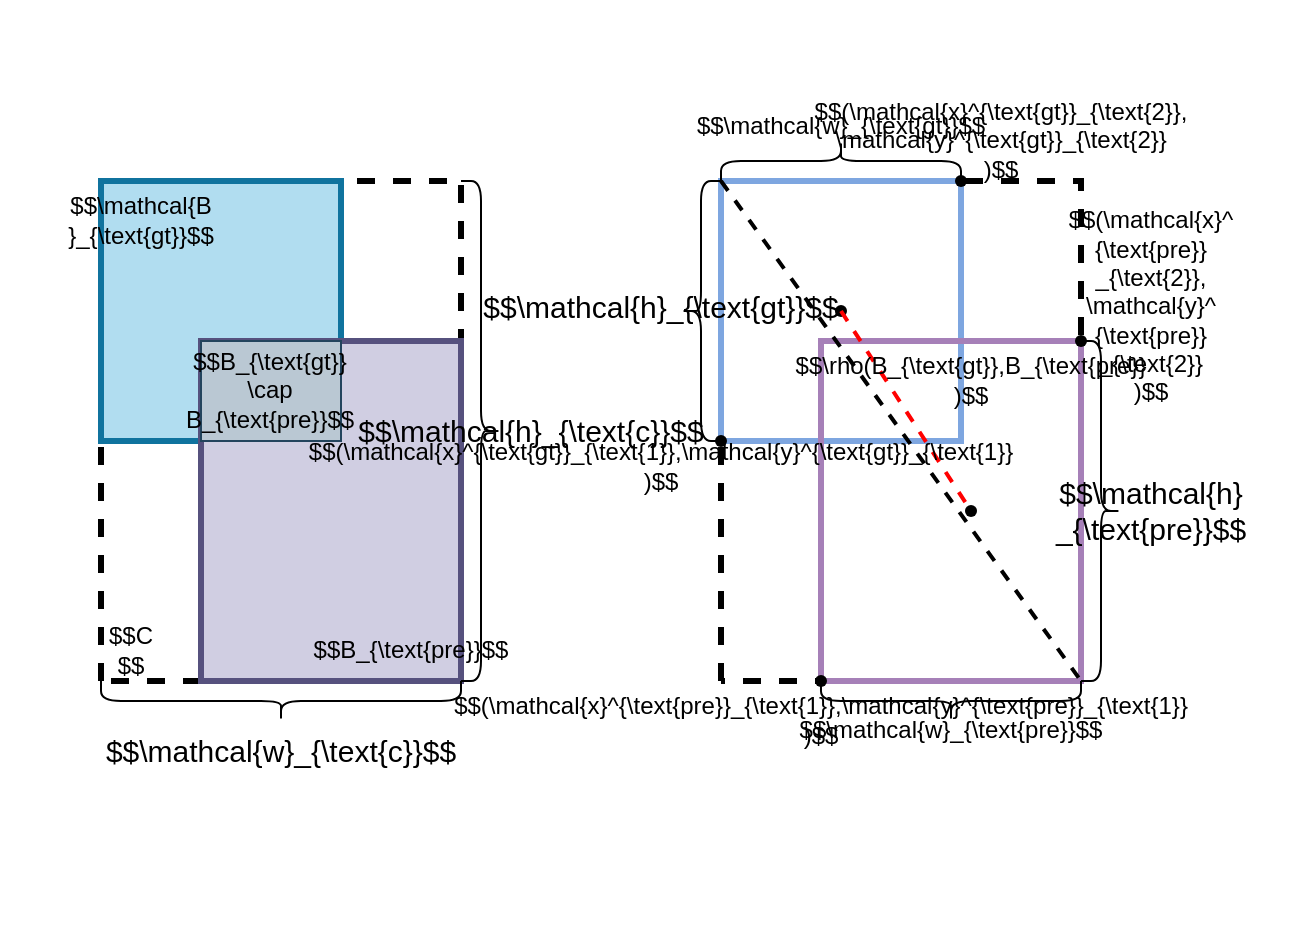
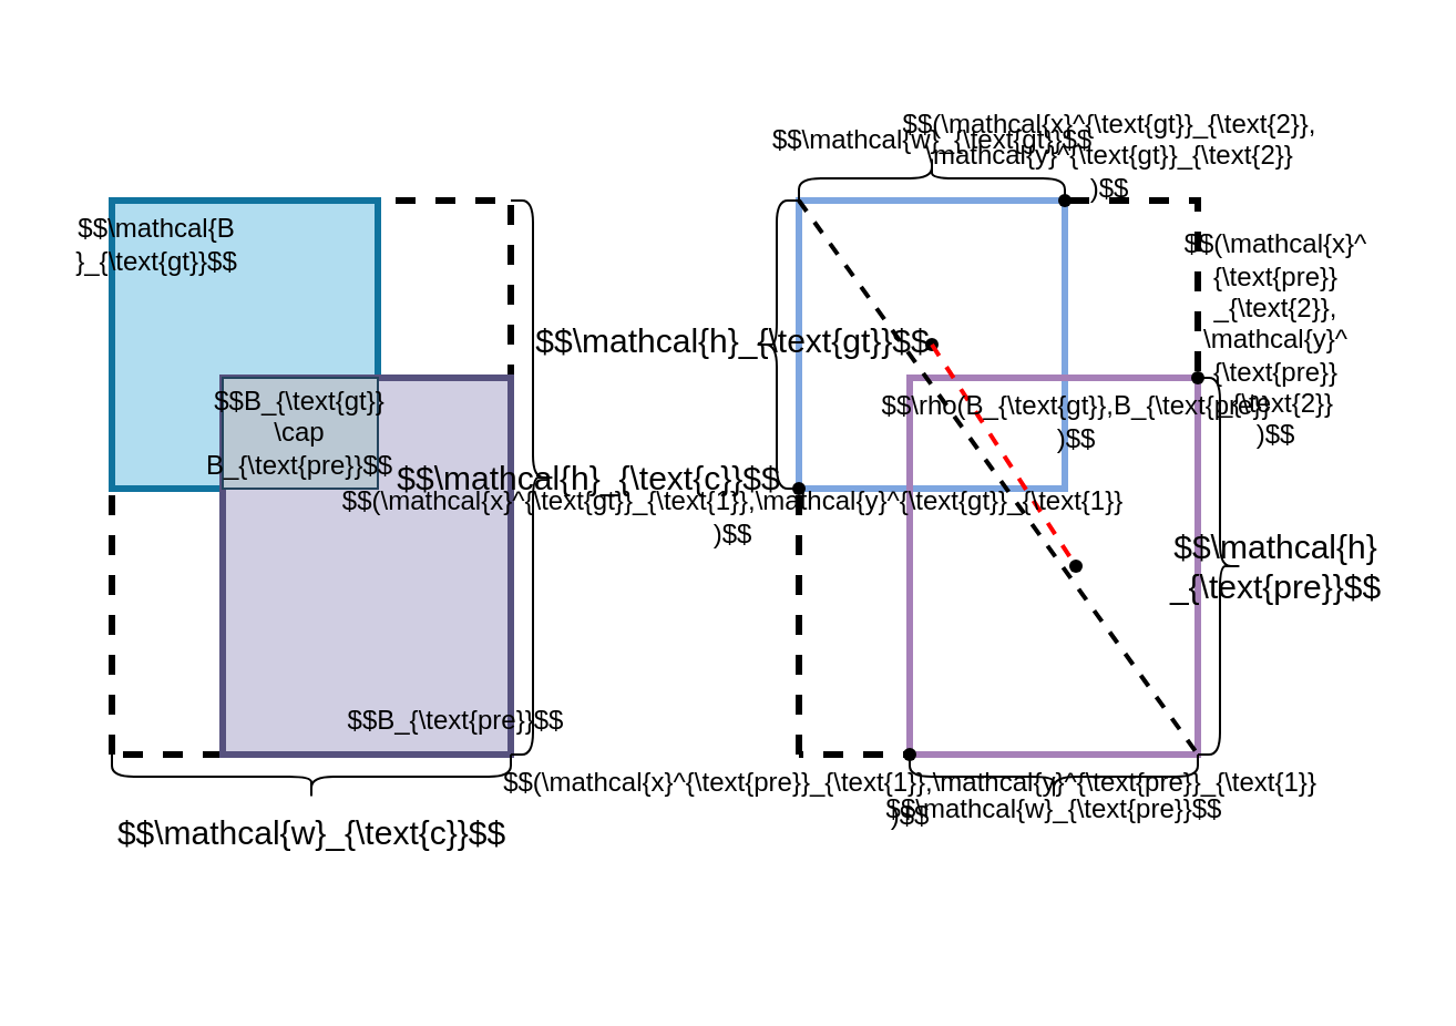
  <mxCell id="0" />
  <mxCell id="1" parent="0" />
  <mxCell id="2" value="" style="group" vertex="1" connectable="0" parent="1"><mxGeometry x="20" y="40" width="615" height="350" as="geometry" /></mxCell>
  <mxCell id="3" value="" style="group" vertex="1" connectable="0" parent="2"><mxGeometry x="20" width="595" height="350" as="geometry" /></mxCell>
  <mxCell id="4" value="" style="endArrow=none;dashed=1;html=1;rounded=0;strokeWidth=3;" parent="3" edge="1"><mxGeometry width="50" height="50" relative="1" as="geometry"><mxPoint x="10" y="300" as="sourcePoint" /><mxPoint x="10" y="300" as="targetPoint" /><Array as="points"><mxPoint x="10" y="50" /><mxPoint x="190" y="50" /><mxPoint x="190" y="300" /></Array></mxGeometry></mxCell>
  <mxCell id="5" value="" style="endArrow=none;dashed=1;html=1;rounded=0;strokeWidth=3;" parent="3" source="14" edge="1"><mxGeometry width="50" height="50" relative="1" as="geometry"><mxPoint x="320.0" y="300" as="sourcePoint" /><mxPoint x="320.0" y="300" as="targetPoint" /><Array as="points"><mxPoint x="320.0" y="50" /><mxPoint x="500.0" y="50" /><mxPoint x="500.0" y="300" /></Array></mxGeometry></mxCell>
  <mxCell id="6" value="" style="rounded=0;whiteSpace=wrap;html=1;fillColor=#b1ddf0;strokeColor=#10739e;strokeWidth=3;container=0;" parent="3" vertex="1"><mxGeometry x="10" y="50" width="120.0" height="130" as="geometry" /></mxCell>
  <mxCell id="7" value="" style="rounded=0;whiteSpace=wrap;html=1;fillColor=#d0cee2;strokeWidth=3;strokeColor=#56517e;container=0;" parent="3" vertex="1"><mxGeometry x="60" y="130" width="130.0" height="170" as="geometry" /></mxCell>
  <mxCell id="8" value="$$B_{\text{gt}} \cap B_{\text{pre}}$$" style="rounded=0;whiteSpace=wrap;html=1;fillColor=#bac8d3;strokeColor=#23445d;container=0;" parent="3" vertex="1"><mxGeometry x="60" y="130" width="70.0" height="50" as="geometry" /></mxCell>
  <mxCell id="9" value="" style="rounded=0;whiteSpace=wrap;html=1;fillColor=none;strokeWidth=3;strokeColor=#7EA6E0;container=0;" parent="3" vertex="1"><mxGeometry x="320.0" y="50" width="120.0" height="130" as="geometry" /></mxCell>
  <mxCell id="10" value="" style="rounded=0;whiteSpace=wrap;html=1;fillColor=none;strokeWidth=3;strokeColor=#A680B8;container=0;" parent="3" vertex="1"><mxGeometry x="370.0" y="130" width="130.0" height="170" as="geometry" /></mxCell>
  <mxCell id="11" value="" style="shape=curlyBracket;whiteSpace=wrap;html=1;rounded=1;flipH=1;labelPosition=right;verticalLabelPosition=middle;align=left;verticalAlign=middle;rotation=-90;container=0;" parent="3" vertex="1"><mxGeometry x="370.0" y="-20" width="20" height="120.0" as="geometry" /></mxCell>
  <mxCell id="12" value="" style="shape=curlyBracket;whiteSpace=wrap;html=1;rounded=1;flipH=1;labelPosition=right;verticalLabelPosition=middle;align=left;verticalAlign=middle;rotation=-180;container=0;" parent="3" vertex="1"><mxGeometry x="300.0" y="50" width="20" height="130" as="geometry" /></mxCell>
  <mxCell id="13" value="" style="endArrow=none;dashed=1;html=1;rounded=0;strokeWidth=3;" parent="3" target="14" edge="1"><mxGeometry width="50" height="50" relative="1" as="geometry"><mxPoint x="320.0" y="300" as="sourcePoint" /><mxPoint x="320.0" y="300" as="targetPoint" /><Array as="points" /></mxGeometry></mxCell>
  <mxCell id="14" value="" style="shape=waypoint;sketch=0;fillStyle=solid;size=6;pointerEvents=1;points=[];fillColor=none;resizable=0;rotatable=0;perimeter=centerPerimeter;snapToPoint=1;container=0;" parent="3" vertex="1"><mxGeometry x="310" y="170" width="20" height="20" as="geometry" /></mxCell>
  <mxCell id="15" value="" style="shape=waypoint;sketch=0;fillStyle=solid;size=6;pointerEvents=1;points=[];fillColor=none;resizable=0;rotatable=0;perimeter=centerPerimeter;snapToPoint=1;container=0;" parent="3" vertex="1"><mxGeometry x="430.0" y="40" width="20" height="20" as="geometry" /></mxCell>
  <mxCell id="16" value="" style="shape=waypoint;sketch=0;fillStyle=solid;size=6;pointerEvents=1;points=[];fillColor=none;resizable=0;rotatable=0;perimeter=centerPerimeter;snapToPoint=1;container=0;" parent="3" vertex="1"><mxGeometry x="490" y="120" width="20" height="20" as="geometry" /></mxCell>
  <mxCell id="17" value="" style="shape=waypoint;sketch=0;fillStyle=solid;size=6;pointerEvents=1;points=[];fillColor=none;resizable=0;rotatable=0;perimeter=centerPerimeter;snapToPoint=1;container=0;" parent="3" vertex="1"><mxGeometry x="360.0" y="290" width="20" height="20" as="geometry" /></mxCell>
  <mxCell id="18" value="$$\mathcal{w}_{\text{gt}}$$" style="text;html=1;align=center;verticalAlign=middle;resizable=0;points=[];autosize=1;strokeColor=none;fillColor=none;container=0;" parent="3" vertex="1"><mxGeometry x="295" y="8" width="170" height="30" as="geometry" /></mxCell>
  <mxCell id="19" value="&lt;span style=&quot;font-size: 15px;&quot;&gt;$$\mathcal{h}_{\text{gt}}$$&lt;/span&gt;" style="text;html=1;align=center;verticalAlign=middle;resizable=0;points=[];autosize=1;strokeColor=none;fillColor=none;container=0;" parent="3" vertex="1"><mxGeometry x="190" y="98" width="200" height="30" as="geometry" /></mxCell>
  <mxCell id="20" value="" style="shape=waypoint;sketch=0;fillStyle=solid;size=6;pointerEvents=1;points=[];fillColor=none;resizable=0;rotatable=0;perimeter=centerPerimeter;snapToPoint=1;container=0;" parent="3" vertex="1"><mxGeometry x="435" y="205" width="20" height="20" as="geometry" /></mxCell>
  <mxCell id="21" value="" style="shape=waypoint;sketch=0;fillStyle=solid;size=6;pointerEvents=1;points=[];fillColor=none;resizable=0;rotatable=0;perimeter=centerPerimeter;snapToPoint=1;container=0;" parent="3" vertex="1"><mxGeometry x="370.0" y="105" width="20" height="20" as="geometry" /></mxCell>
  <mxCell id="22" value="" style="endArrow=none;dashed=1;html=1;strokeWidth=2;rounded=0;strokeColor=#FF0000;exitX=0.55;exitY=0.75;exitDx=0;exitDy=0;exitPerimeter=0;entryX=1.35;entryY=0.3;entryDx=0;entryDy=0;entryPerimeter=0;" parent="3" source="21" target="20" edge="1"><mxGeometry width="50" height="50" relative="1" as="geometry"><mxPoint x="380.0" y="110" as="sourcePoint" /><mxPoint x="350.0" y="350" as="targetPoint" /></mxGeometry></mxCell>
  <mxCell id="23" value="" style="endArrow=none;dashed=1;html=1;rounded=0;exitX=0;exitY=0;exitDx=0;exitDy=0;entryX=1;entryY=1;entryDx=0;entryDy=0;strokeWidth=2;" parent="3" source="9" target="10" edge="1"><mxGeometry width="50" height="50" relative="1" as="geometry"><mxPoint x="300.0" y="400" as="sourcePoint" /><mxPoint x="350.0" y="350" as="targetPoint" /></mxGeometry></mxCell>
  <mxCell id="24" value="" style="shape=curlyBracket;whiteSpace=wrap;html=1;rounded=1;flipH=1;labelPosition=right;verticalLabelPosition=middle;align=left;verticalAlign=middle;rotation=0;container=0;" parent="3" vertex="1"><mxGeometry x="500.0" y="130" width="20" height="170" as="geometry" /></mxCell>
  <mxCell id="25" value="$$\mathcal{w}_{\text{pre}}$$" style="text;html=1;align=center;verticalAlign=middle;resizable=0;points=[];autosize=1;strokeColor=none;fillColor=none;container=0;" parent="3" vertex="1"><mxGeometry x="350.0" y="310" width="170" height="30" as="geometry" /></mxCell>
  <mxCell id="26" value="" style="shape=curlyBracket;whiteSpace=wrap;html=1;rounded=1;flipH=1;labelPosition=right;verticalLabelPosition=middle;align=left;verticalAlign=middle;rotation=0;size=0.5;container=0;" parent="3" vertex="1"><mxGeometry x="190" y="50" width="20" height="250" as="geometry" /></mxCell>
  <mxCell id="27" value="" style="shape=curlyBracket;whiteSpace=wrap;html=1;rounded=1;flipH=1;labelPosition=right;verticalLabelPosition=middle;align=left;verticalAlign=middle;rotation=90;size=0.5;container=0;" parent="3" vertex="1"><mxGeometry x="90" y="220.01" width="20" height="180.0" as="geometry" /></mxCell>
  <mxCell id="28" value="$$(\mathcal{x}^{\text{gt}}_{\text{1}},\mathcal{y}^{\text{gt}}_{\text{1}}&lt;br&gt;)$$" style="text;html=1;align=center;verticalAlign=middle;resizable=0;points=[];autosize=1;strokeColor=none;fillColor=none;container=0;" parent="3" vertex="1"><mxGeometry x="100" y="173" width="380" height="40" as="geometry" /></mxCell>
  <mxCell id="29" value="" style="shape=curlyBracket;whiteSpace=wrap;html=1;rounded=1;flipH=1;labelPosition=right;verticalLabelPosition=middle;align=left;verticalAlign=middle;rotation=90;container=0;" parent="3" vertex="1"><mxGeometry x="425.0" y="245" width="20" height="130.01" as="geometry" /></mxCell>
  <mxCell id="30" value="$$(\mathcal{x}^{\text{pre}}_{\text{1}},\mathcal{y}^{\text{pre}}_{\text{1}}&lt;br style=&quot;border-color: var(--border-color);&quot;&gt;)$$" style="text;html=1;align=center;verticalAlign=middle;resizable=0;points=[];autosize=1;strokeColor=none;fillColor=none;container=0;" parent="3" vertex="1"><mxGeometry x="175" y="300" width="390" height="40" as="geometry" /></mxCell>
  <mxCell id="31" value="$$B_{\text{pre}}$$" style="text;html=1;align=center;verticalAlign=middle;resizable=0;points=[];autosize=1;strokeColor=none;fillColor=none;container=0;" parent="3" vertex="1"><mxGeometry x="105" y="270" width="120" height="30" as="geometry" /></mxCell>
- <mxCell id="32" value="$$C&lt;br&gt;$$" style="text;html=1;align=center;verticalAlign=middle;resizable=0;points=[];autosize=1;strokeColor=none;fillColor=none;container=0;" parent="3" vertex="1"><mxGeometry y="265" width="50" height="40" as="geometry" /></mxCell>
  <mxCell id="33" value="&lt;span style=&quot;font-size: 15px;&quot;&gt;$$\mathcal{h}_{\text{c}}$$&lt;/span&gt;" style="text;html=1;align=center;verticalAlign=middle;resizable=0;points=[];autosize=1;strokeColor=none;fillColor=none;container=0;" parent="3" vertex="1"><mxGeometry x="125" y="160" width="200" height="30" as="geometry" /></mxCell>
  <mxCell id="34" value="&lt;span style=&quot;font-size: 15px;&quot;&gt;$$\mathcal{w}_{\text{c}}$$&lt;/span&gt;" style="text;html=1;align=center;verticalAlign=middle;resizable=0;points=[];autosize=1;strokeColor=none;fillColor=none;container=0;" parent="3" vertex="1"><mxGeometry y="320" width="200" height="30" as="geometry" /></mxCell>
  <mxCell id="35" value="$$\rho(B_{\text{gt}},B_{\text{pre}}&lt;br style=&quot;border-color: var(--border-color);&quot;&gt;)$$" style="text;html=1;align=center;verticalAlign=middle;resizable=0;points=[];autosize=1;strokeColor=none;fillColor=none;container=0;" parent="3" vertex="1"><mxGeometry x="345.0" y="130" width="200" height="40" as="geometry" /></mxCell>
  <mxCell id="36" value="$$(\mathcal{x}^&lt;br&gt;{\text{pre}}&lt;br&gt;_{\text{2}},&lt;br&gt;\mathcal{y}^&lt;br&gt;{\text{pre}}&lt;br&gt;_{\text{2}}&lt;br style=&quot;border-color: var(--border-color);&quot;&gt;)$$" style="text;html=1;align=center;verticalAlign=middle;resizable=0;points=[];autosize=1;strokeColor=none;fillColor=none;container=0;" parent="3" vertex="1"><mxGeometry x="480.0" y="58" width="110" height="110" as="geometry" /></mxCell>
  <mxCell id="37" value="&lt;span style=&quot;font-size: 15px;&quot;&gt;$$\mathcal{h}&lt;br&gt;_{\text{pre}}$$&lt;/span&gt;" style="text;html=1;align=center;verticalAlign=middle;resizable=0;points=[];autosize=1;strokeColor=none;fillColor=none;container=0;" parent="3" vertex="1"><mxGeometry x="475.0" y="190" width="120" height="50" as="geometry" /></mxCell>
  <mxCell id="38" value="$$(\mathcal{x}^{\text{gt}}_{\text{2}},&lt;br&gt;\mathcal{y}^{\text{gt}}_{\text{2}}&lt;br style=&quot;border-color: var(--border-color);&quot;&gt;)$$" style="text;html=1;align=center;verticalAlign=middle;resizable=0;points=[];autosize=1;strokeColor=none;fillColor=none;container=0;" parent="3" vertex="1"><mxGeometry x="355.0" width="210" height="60" as="geometry" /></mxCell>
  <mxCell id="39" value="$$\mathcal{B&lt;br&gt;}_{\text{gt}}$$" style="text;html=1;align=center;verticalAlign=middle;resizable=0;points=[];autosize=1;strokeColor=none;fillColor=none;container=0;" parent="2" vertex="1"><mxGeometry y="50" width="100" height="40" as="geometry" /></mxCell>
